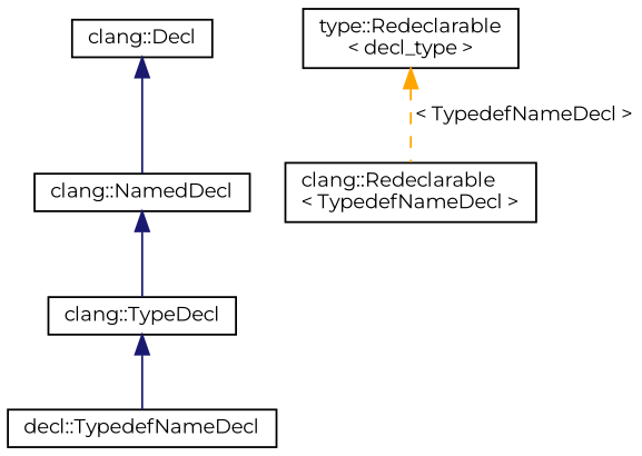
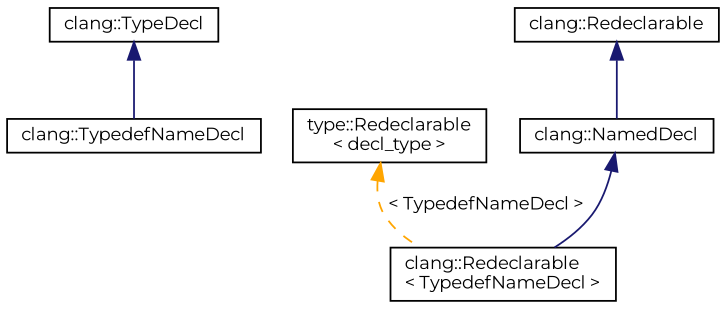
  digraph {
    fontname=Montserrat
    node [color=black fontname=Montserrat fontsize=10 shape=record]
    edge [color=midnightblue dir=back fontname=Montserrat fontsize=10 labelfontname=Helvetica labelfontsize=10 style=solid]
-   n1 [height=0.2 label="decl::TypedefNameDecl" width=0.4]
+   n1 [height=0.2 label="clang::TypedefNameDecl" width=0.4]
    n2 [height=0.2 label="clang::TypeDecl" width=0.4]
    n3 [height=0.2 label="clang::NamedDecl" width=0.4]
-   n4 [height=0.2 label="clang::Decl" width=0.4]
+   n4 [height=0.2 label="clang::Redeclarable" width=0.4]
    n5 [height=0.2 label="clang::Redeclarable\l\< TypedefNameDecl \>" width=0.4]
    n6 [height=0.2 label="type::Redeclarable\l\< decl_type \>" width=0.4]
    n2 -> n1
-   n3 -> n2
+   n3 -> n5
    n4 -> n3
    n6 -> n5 [color=orange label=" \< TypedefNameDecl \>" style=dashed]
  }
